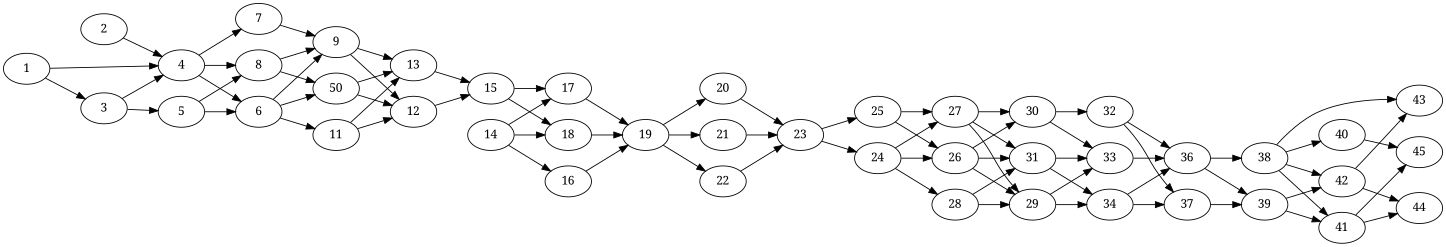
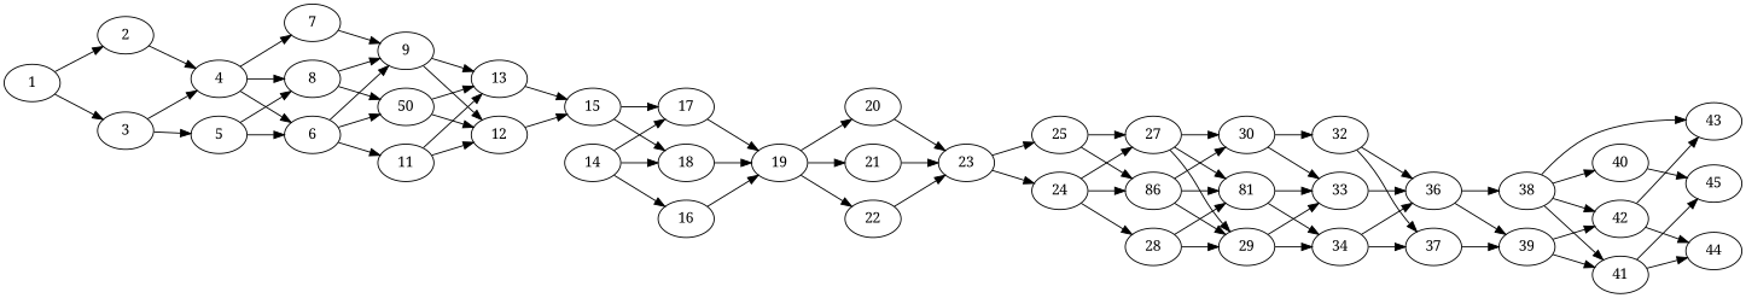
  digraph {
    fontname="Noto Serif"
    rankdir=LR
    node [alpha=0.03 fontname="Noto Serif"]
    edge [fontname="Noto Serif"]
    1 [alpha=0.07 expect_size=48657408]
    2 [alpha=0.13 expect_size=26042368]
    3 [alpha=0.19 expect_size=35895296]
    4 [alpha=0.12 expect_size=9604096]
    5 [alpha=0.00 expect_size=16502784]
    6 [alpha=0.09 expect_size=42582016]
    7 [alpha=0.11 expect_size=10840064]
    8 [alpha=0.01 expect_size=44166144]
    9 [alpha=0.11 expect_size=31774720]
    n10 [alpha=0.09 expect_size=18877440 label=50]
    11 [alpha=0.06 expect_size=36023296]
    12 [alpha=0.19 expect_size=6374400]
    13 [alpha=0.13 expect_size=37232640]
    15 [expect_size=16333824]
    17 [alpha=0.20 expect_size=38809600]
    18 [alpha=0.16 expect_size=17070080]
    14 [alpha=0.15 expect_size=35119104]
    16 [expect_size=17419264]
    19 [expect_size=18252800]
    20 [alpha=0.14 expect_size=44836864]
    21 [alpha=0.04 expect_size=17863680]
    22 [expect_size=32427008]
    23 [alpha=0.14 expect_size=29452288]
    24 [alpha=0.08 expect_size=12321792]
    25 [alpha=0.06 expect_size=48147456]
-   26 [alpha=0.20 expect_size=9196544]
+   26 [alpha=0.20 expect_size=9196544 label=86]
    27 [alpha=0.16 expect_size=17264640]
    28 [alpha=0.09 expect_size=16530432]
    29 [alpha=0.13 expect_size=7343104]
    30 [expect_size=14760960]
-   31 [alpha=0.06 expect_size=48955392]
+   31 [alpha=0.06 expect_size=48955392 label=81]
    33 [alpha=0.07 expect_size=18421760]
    34 [alpha=0.16 expect_size=52330496]
    32 [alpha=0.10 expect_size=11785216]
    36 [alpha=0.10 expect_size=37570560]
    37 [alpha=0.04 expect_size=37501952]
    38 [expect_size=28894208]
    39 [alpha=0.07 expect_size=50671616]
    40 [alpha=0.08 expect_size=34993152]
    41 [alpha=0.14 expect_size=42682368]
    42 [alpha=0.12 expect_size=10145792]
    43 [alpha=0.00 expect_size=32888832]
    45 [alpha=0.01 expect_size=39756800]
    44 [alpha=0.12 expect_size=48528384]
-   1 -> 4
+   1 -> 2
    1 -> 3
    2 -> 4
    3 -> 4
    3 -> 5
    4 -> 6
    4 -> 7
    4 -> 8
    5 -> 6
    5 -> 8
    6 -> 9
    6 -> n10
    6 -> 11
    7 -> 9
    8 -> 9
    8 -> n10
    9 -> 12
    9 -> 13
    n10 -> 12
    n10 -> 13
    11 -> 12
    11 -> 13
    12 -> 15
    13 -> 15
    15 -> 17
    15 -> 18
    17 -> 19
    18 -> 19
    14 -> 17
    14 -> 18
    14 -> 16
    16 -> 19
    19 -> 20
    19 -> 21
    19 -> 22
    20 -> 23
    21 -> 23
    22 -> 23
    23 -> 24
    23 -> 25
    24 -> 26
    24 -> 27
    24 -> 28
    25 -> 26
    25 -> 27
    26 -> 29
    26 -> 30
    26 -> 31
    27 -> 29
    27 -> 30
    27 -> 31
    28 -> 29
    28 -> 31
    29 -> 33
    29 -> 34
    30 -> 33
    30 -> 32
    31 -> 33
    31 -> 34
    33 -> 36
    34 -> 36
    34 -> 37
    32 -> 36
    32 -> 37
    36 -> 38
    36 -> 39
    37 -> 39
    38 -> 40
    38 -> 41
    38 -> 42
    38 -> 43
    39 -> 41
    39 -> 42
    40 -> 45
    41 -> 45
    41 -> 44
    42 -> 43
    42 -> 44
  }
